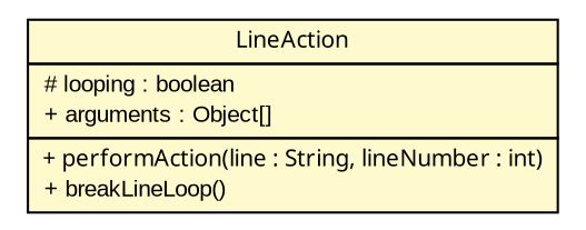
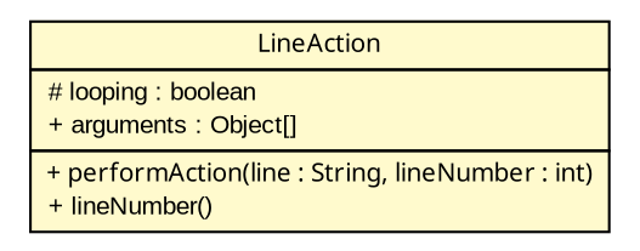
  digraph {
    nodesep=0.25
    ranksep=0.5
-   n1 [fontcolor=black fontname=arial fontsize=10.0 label=<<table title="tud.iir.helper.LineAction" border="0" cellborder="1" cellspacing="0" cellpadding="2" port="p" bgcolor="lemonChiffon" href="./LineAction.html"> 		<tr><td><table border="0" cellspacing="0" cellpadding="1"> <tr><td align="center" balign="center"><font face="ariali"> LineAction </font></td></tr> 		</table></td></tr> 		<tr><td><table border="0" cellspacing="0" cellpadding="1"> <tr><td align="left" balign="left"> # looping : boolean </td></tr> <tr><td align="left" balign="left"> + arguments : Object[] </td></tr> 		</table></td></tr> 		<tr><td><table border="0" cellspacing="0" cellpadding="1"> <tr><td align="left" balign="left"><font face="ariali" point-size="10.0"> + performAction(line : String, lineNumber : int) </font></td></tr> <tr><td align="left" balign="left"> + breakLineLoop() </td></tr> 		</table></td></tr> 		</table>> shape=plaintext]
+   n1 [fontcolor=black fontname=arial fontsize=10.0 label=<<table title="tud.iir.helper.LineAction" border="0" cellborder="1" cellspacing="0" cellpadding="2" port="p" bgcolor="lemonChiffon" href="./LineAction.html"> 		<tr><td><table border="0" cellspacing="0" cellpadding="1"> <tr><td align="center" balign="center"><font face="ariali"> LineAction </font></td></tr> 		</table></td></tr> 		<tr><td><table border="0" cellspacing="0" cellpadding="1"> <tr><td align="left" balign="left"> # looping : boolean </td></tr> <tr><td align="left" balign="left"> + arguments : Object[] </td></tr> 		</table></td></tr> 		<tr><td><table border="0" cellspacing="0" cellpadding="1"> <tr><td align="left" balign="left"><font face="ariali" point-size="10.0"> + performAction(line : String, lineNumber : int) </font></td></tr> <tr><td align="left" balign="left"> + lineNumber() </td></tr> 		</table></td></tr> 		</table>> shape=plaintext]
  }
